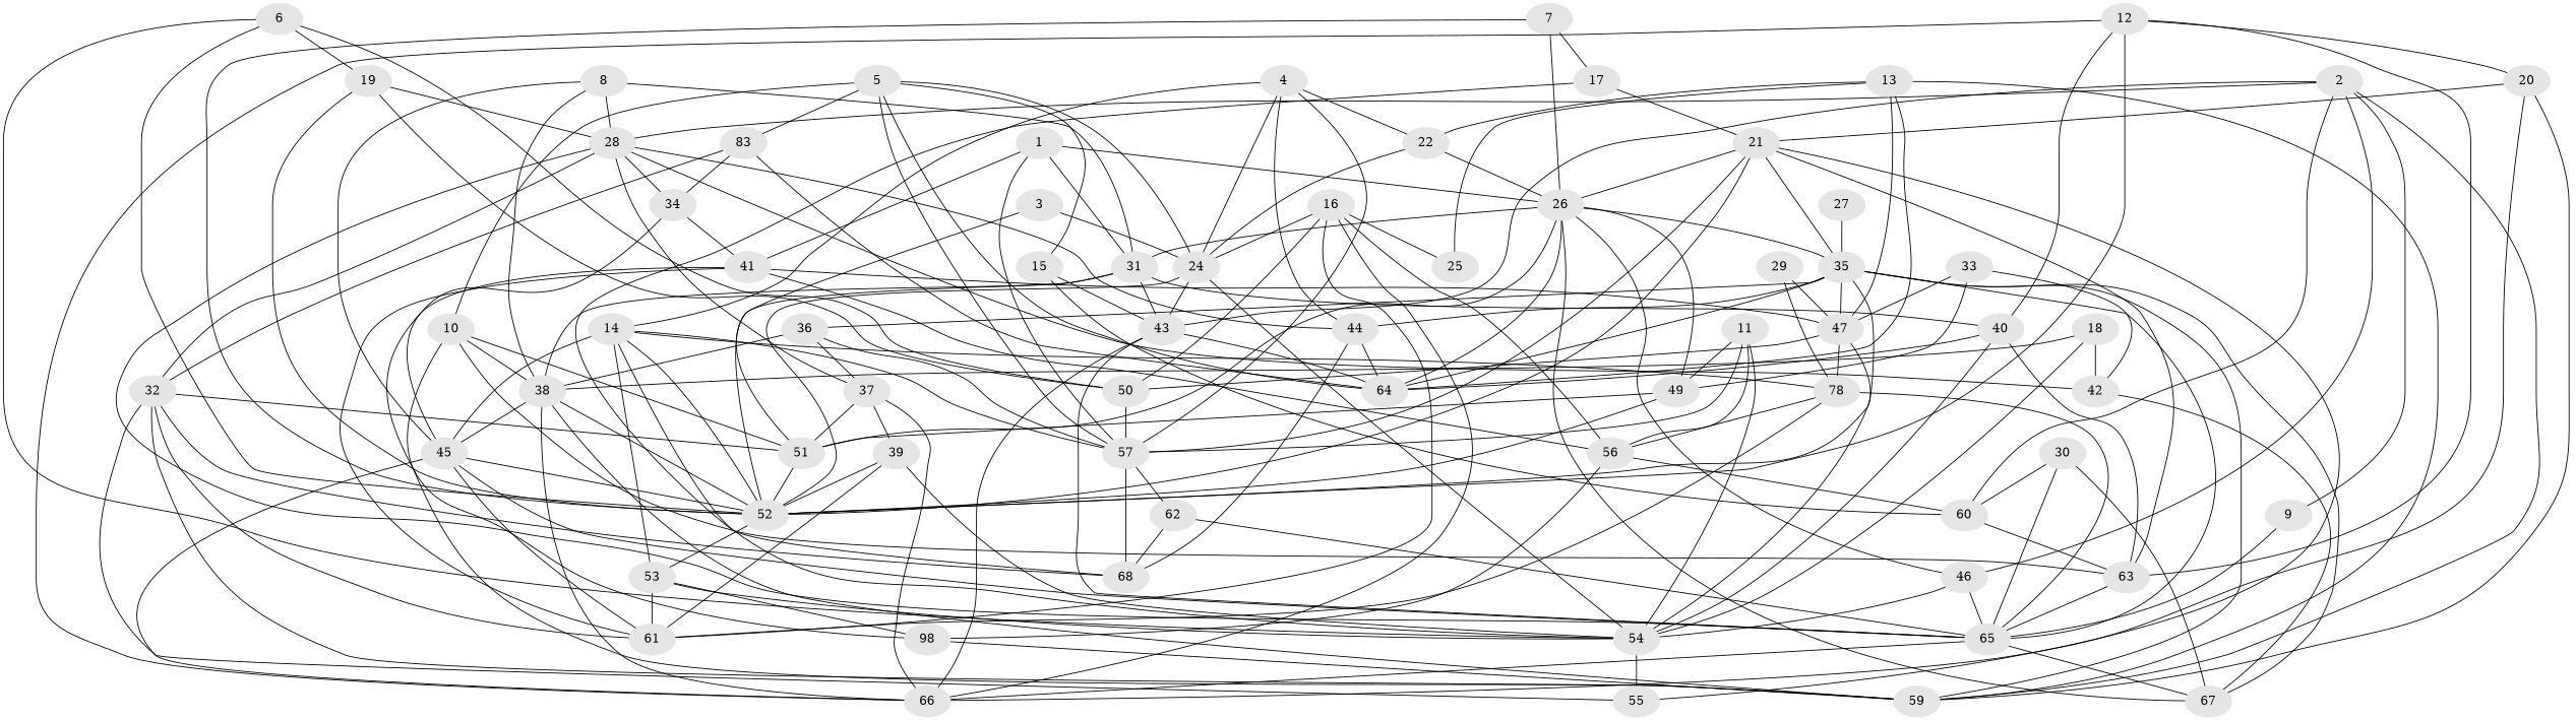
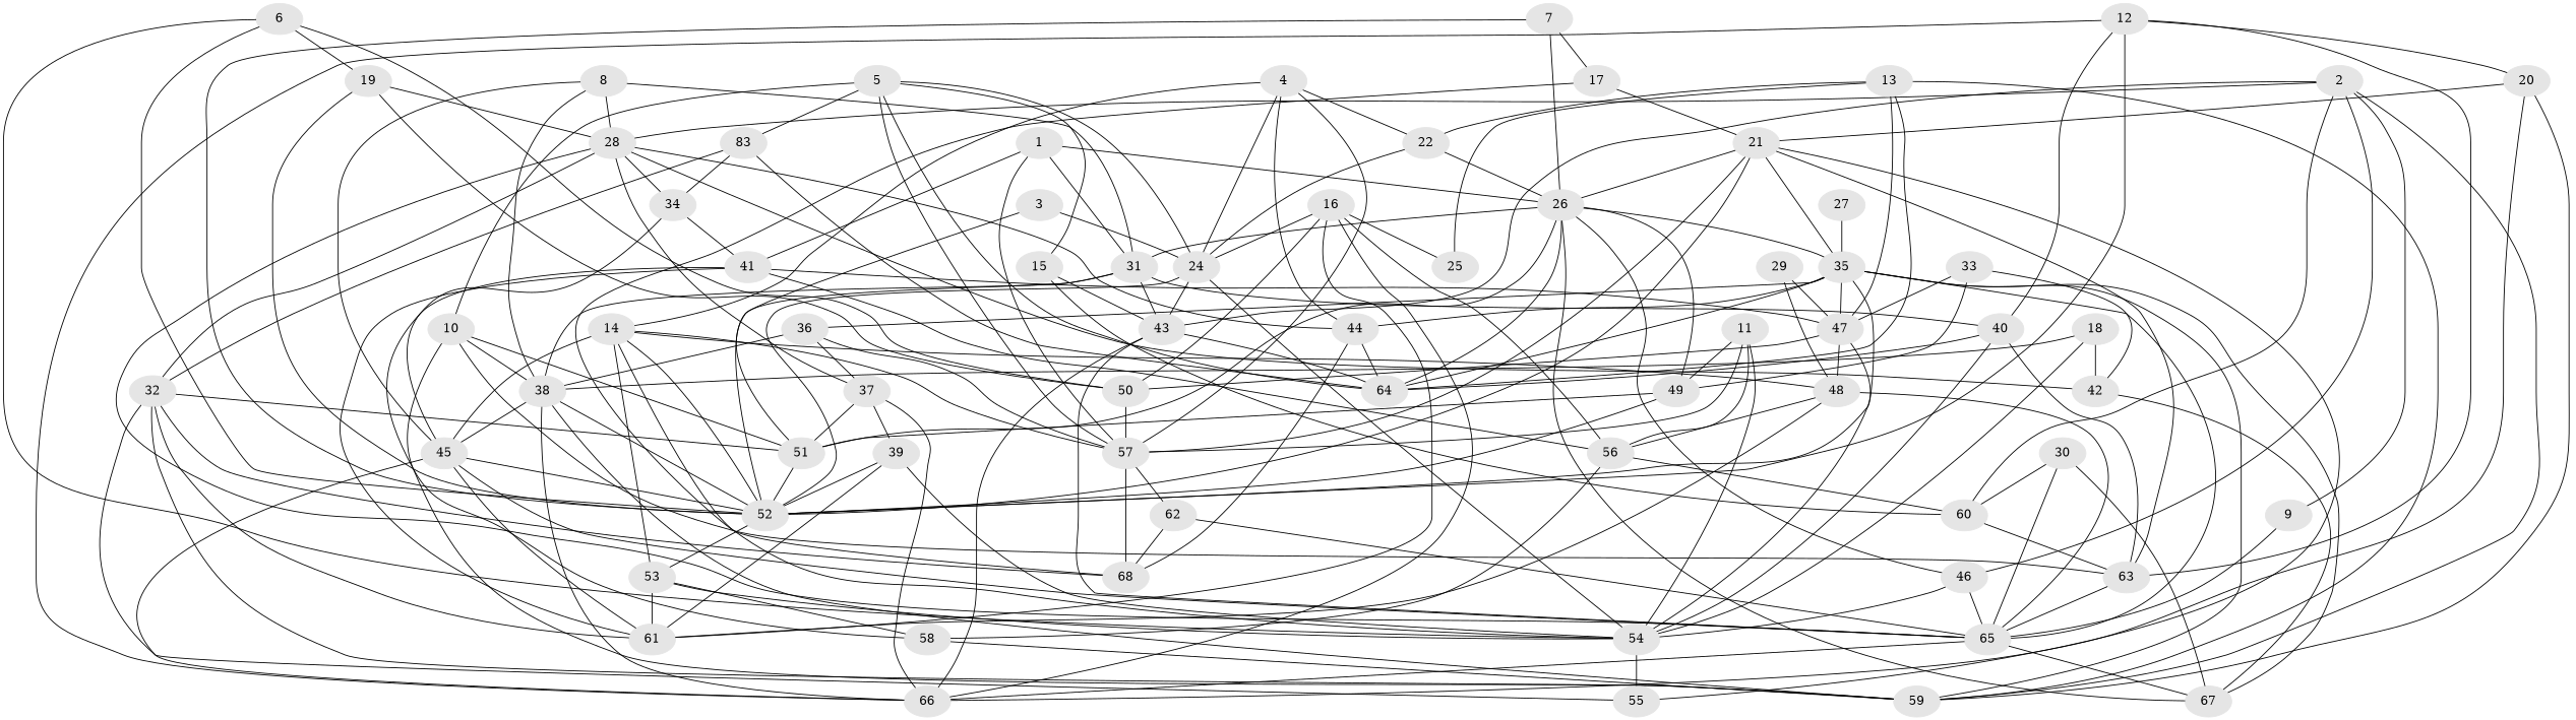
  graph {
    node [color=gray90 style=filled]
    edge [weight=1.0]
    1
    31
    41
    57
    26
    43
    52
    38
    40
    56
    47
    61
-   58 [label=98]
+   58
    68
    62
    2
    9
    28
    46
    59
    60
    65
    44
    42
    32
    34
    37
    64
    66
    54
    63
    3
    24
    51
    4
    14
    22
    45
-   48 [label=78]
+   48
    53
    5
    10
    15
    n44 [label=83]
    6
    19
    50
    55
    7
    17
    21
    49
    35
    67
    8
    11
    12
    20
    13
    25
    16
    18
    36
    27
    39
    29
    30
    33
    1 -- 31
    1 -- 41
    1 -- 57
    1 -- 26
    31 -- 43
    31 -- 52
    31 -- 38
    31 -- 40
    41 -- 56
    41 -- 47
    41 -- 61
    41 -- 58
    57 -- 68
    57 -- 62
    26 -- 31
    26 -- 46
    26 -- 64
    26 -- 51
    26 -- 49
    26 -- 35
    26 -- 67
    43 -- 65
    43 -- 64
    43 -- 66
    52 -- 53
    38 -- 52
    38 -- 59
    38 -- 66
    38 -- 45
    40 -- 64
    40 -- 54
    40 -- 63
    56 -- 58
    56 -- 60
    47 -- 54
    47 -- 48
    47 -- 50
    58 -- 59
    62 -- 68
    62 -- 65
    2 -- 43
    2 -- 9
    2 -- 28
    2 -- 46
    2 -- 59
    2 -- 60
    9 -- 65
    28 -- 65
    28 -- 44
    28 -- 42
    28 -- 32
    28 -- 34
    28 -- 37
    46 -- 65
    46 -- 54
    60 -- 63
    65 -- 66
    65 -- 67
    44 -- 68
    44 -- 64
    42 -- 67
    32 -- 61
    32 -- 68
    32 -- 59
    32 -- 51
    32 -- 55
    34 -- 41
    34 -- 45
    37 -- 66
    37 -- 51
    37 -- 39
    54 -- 55
    63 -- 65
    3 -- 24
    3 -- 51
    24 -- 43
    24 -- 52
    24 -- 54
    51 -- 52
    4 -- 57
    4 -- 44
    4 -- 24
    4 -- 14
    4 -- 22
    14 -- 57
    14 -- 52
    14 -- 54
    14 -- 45
    14 -- 48
    14 -- 53
    22 -- 26 [weight=2.0]
    22 -- 24
    45 -- 52
    45 -- 61
    45 -- 65
    45 -- 66
    48 -- 56
    48 -- 61
    48 -- 65
    53 -- 61
    53 -- 58
    53 -- 54
    5 -- 57
    5 -- 64
    5 -- 24
    5 -- 10
    5 -- 15
    5 -- n44
    10 -- 38
    10 -- 59
    10 -- 63
    10 -- 51
    15 -- 43
    15 -- 60
    n44 -- 32
    n44 -- 34
    n44 -- 64
    6 -- 52
    6 -- 54
    6 -- 19
    6 -- 50
    19 -- 52
    19 -- 28
    19 -- 50
    50 -- 57
    7 -- 26
    7 -- 52
    7 -- 17
    17 -- 68
    17 -- 21
    21 -- 57
    21 -- 26
    21 -- 52
    21 -- 63
    21 -- 55
    21 -- 35
    49 -- 52
    49 -- 51
    35 -- 52
    35 -- 47
    35 -- 59
    35 -- 65
    35 -- 44
    35 -- 64
    35 -- 67
    35 -- 36
    8 -- 31
    8 -- 38
    8 -- 28
    8 -- 45
    11 -- 57
    11 -- 56
    11 -- 54
    11 -- 49
    12 -- 52
    12 -- 40
    12 -- 66
    12 -- 63
    12 -- 20
    20 -- 59
    20 -- 66
    20 -- 21
    13 -- 47
    13 -- 59
    13 -- 64
    13 -- 22
    13 -- 25
    16 -- 56
    16 -- 61
    16 -- 66
    16 -- 24
    16 -- 50
    16 -- 25
    18 -- 38
    18 -- 42
    18 -- 54
    36 -- 57
    36 -- 38
    36 -- 37
    27 -- 35 [weight=2.0]
    39 -- 52
    39 -- 61
    39 -- 54
    29 -- 47
    29 -- 48
    30 -- 60
    30 -- 65
    30 -- 67
    33 -- 47
    33 -- 42
    33 -- 49
  }
